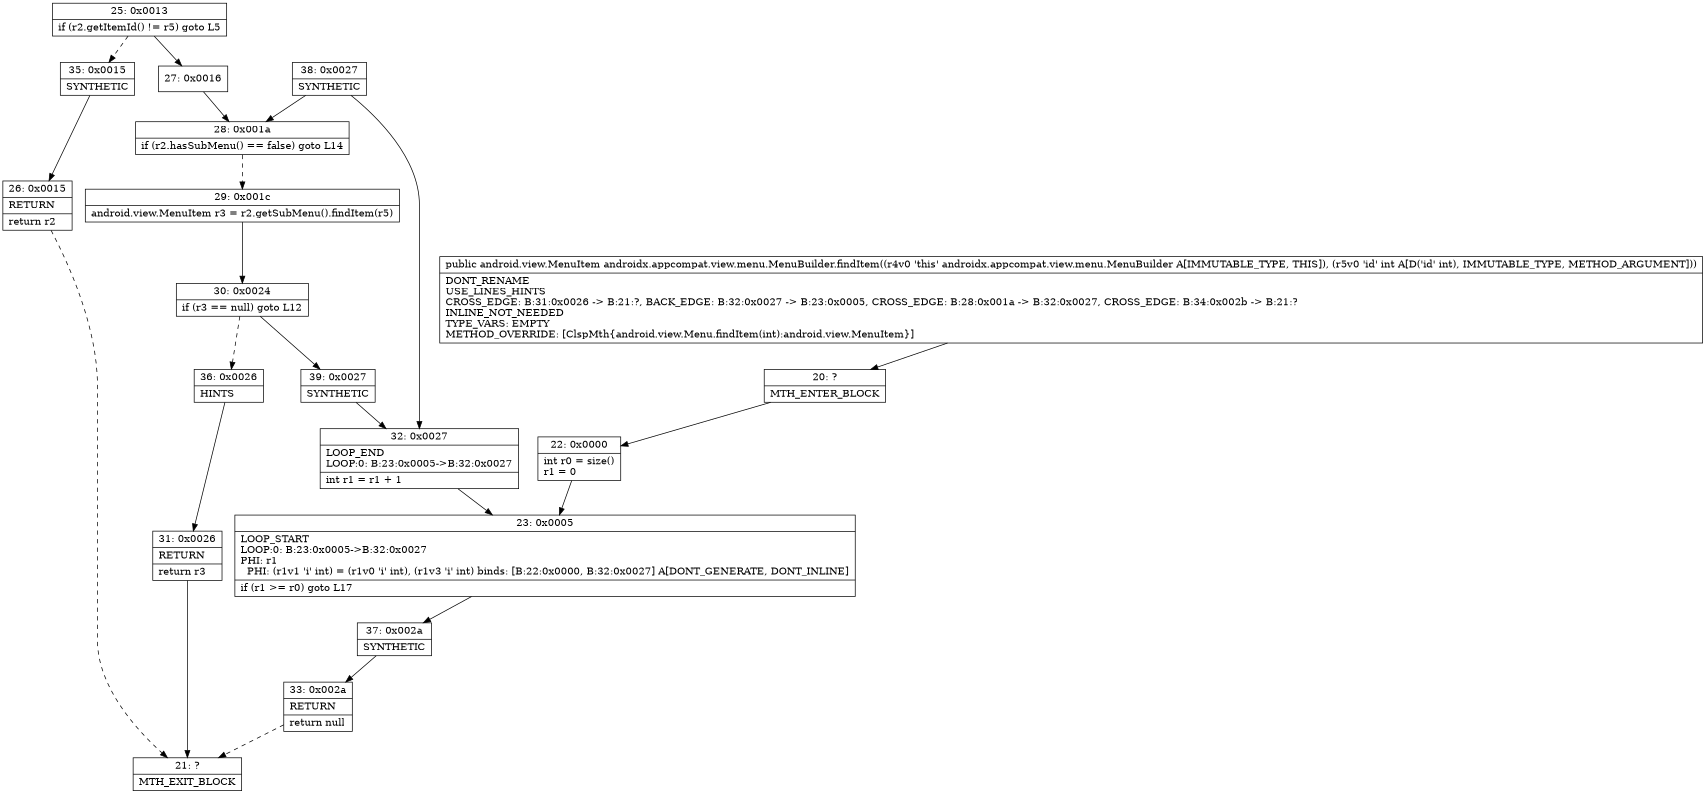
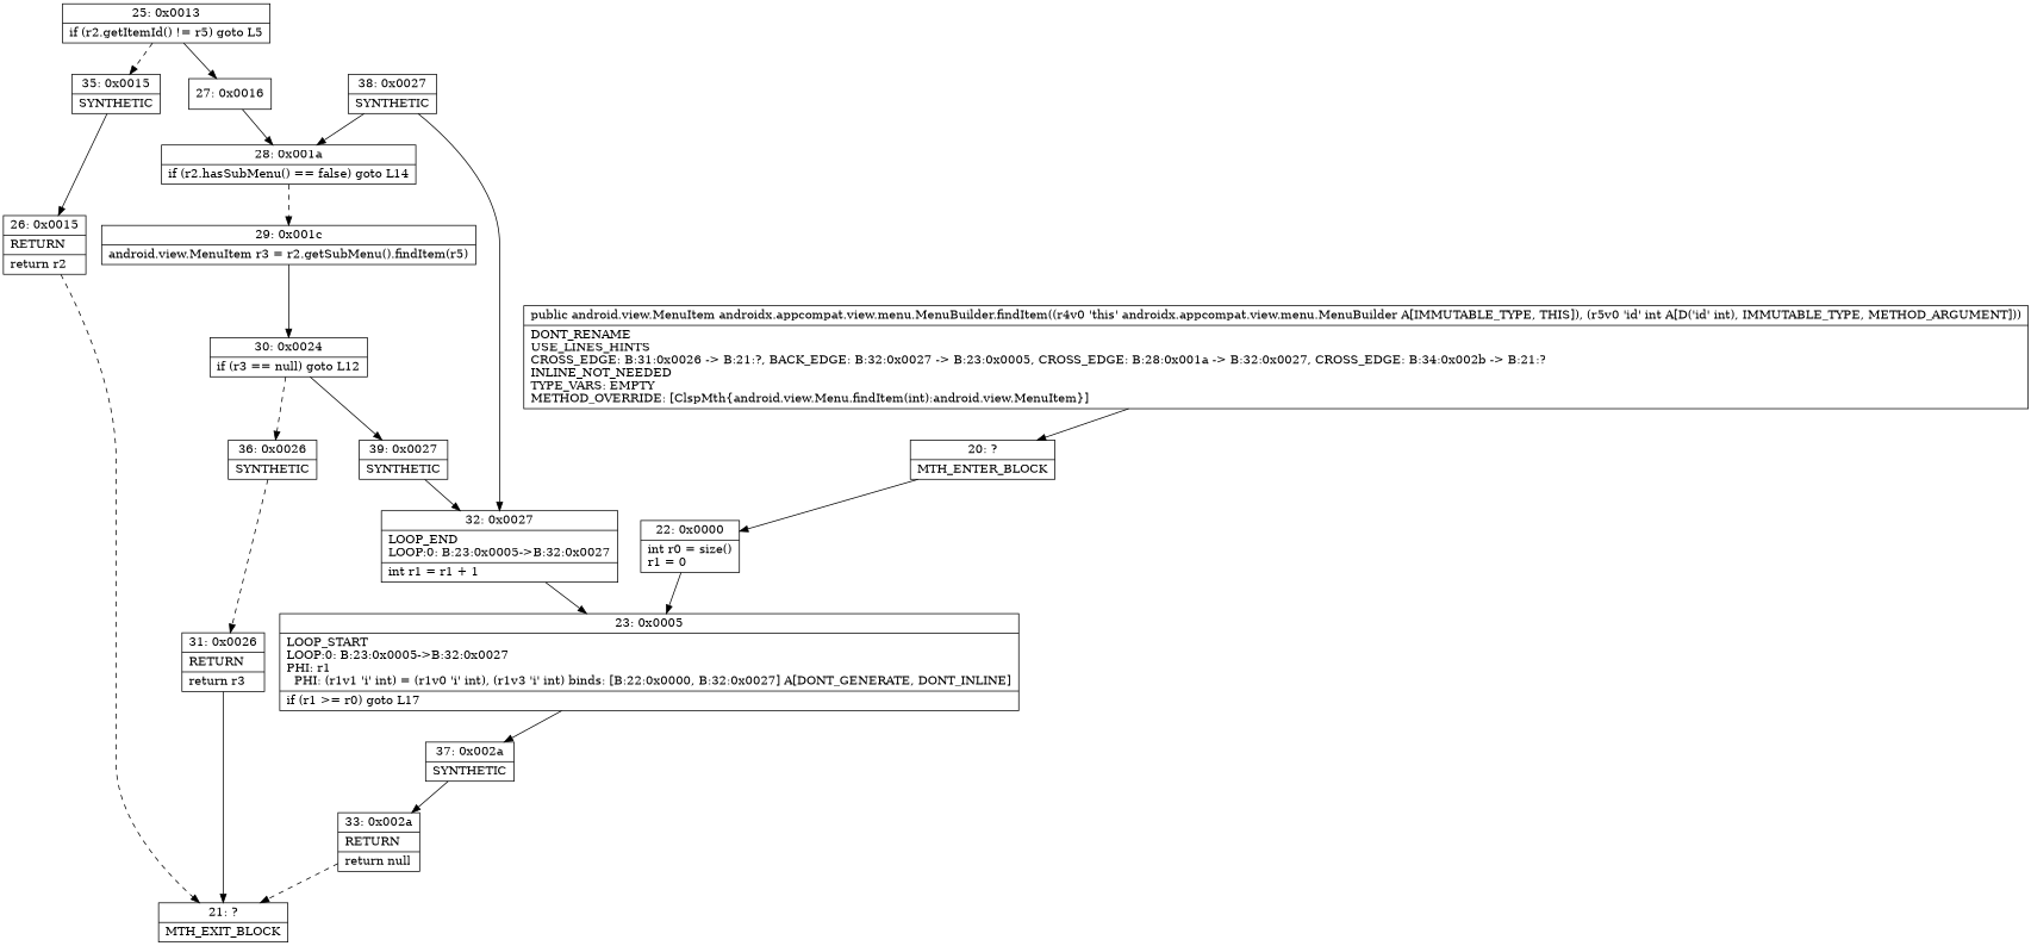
  digraph {
    node [shape=record]
    n1 [label="{20\:\ ?|MTH_ENTER_BLOCK\l}"]
    n2 [label="{22\:\ 0x0000|int r0 = size()\lr1 = 0\l}"]
    n3 [label="{23\:\ 0x0005|LOOP_START\lLOOP:0: B:23:0x0005\-\>B:32:0x0027\lPHI: r1 \l  PHI: (r1v1 'i' int) = (r1v0 'i' int), (r1v3 'i' int) binds: [B:22:0x0000, B:32:0x0027] A[DONT_GENERATE, DONT_INLINE]\l|if (r1 \>= r0) goto L17\l}"]
    n4 [label="{37\:\ 0x002a|SYNTHETIC\l}"]
    n5 [label="{33\:\ 0x002a|RETURN\l|return null\l}"]
    n6 [label="{25\:\ 0x0013|if (r2.getItemId() != r5) goto L5\l}"]
    n7 [label="{27\:\ 0x0016}"]
    n8 [label="{35\:\ 0x0015|SYNTHETIC\l}"]
    n9 [label="{28\:\ 0x001a|if (r2.hasSubMenu() == false) goto L14\l}"]
    n10 [label="{26\:\ 0x0015|RETURN\l|return r2\l}"]
    n11 [label="{29\:\ 0x001c|android.view.MenuItem r3 = r2.getSubMenu().findItem(r5)\l}"]
    n12 [label="{30\:\ 0x0024|if (r3 == null) goto L12\l}"]
    n13 [label="{38\:\ 0x0027|SYNTHETIC\l}"]
    n14 [label="{32\:\ 0x0027|LOOP_END\lLOOP:0: B:23:0x0005\-\>B:32:0x0027\l|int r1 = r1 + 1\l}"]
-   n15 [label="{36\:\ 0x0026|HINTS\l}"]
+   n15 [label="{36\:\ 0x0026|SYNTHETIC\l}"]
    n16 [label="{39\:\ 0x0027|SYNTHETIC\l}"]
    n17 [label="{31\:\ 0x0026|RETURN\l|return r3\l}"]
    n18 [label="{21\:\ ?|MTH_EXIT_BLOCK\l}"]
    n19 [label="{public android.view.MenuItem androidx.appcompat.view.menu.MenuBuilder.findItem((r4v0 'this' androidx.appcompat.view.menu.MenuBuilder A[IMMUTABLE_TYPE, THIS]), (r5v0 'id' int A[D('id' int), IMMUTABLE_TYPE, METHOD_ARGUMENT]))  | DONT_RENAME\lUSE_LINES_HINTS\lCROSS_EDGE: B:31:0x0026 \-\> B:21:?, BACK_EDGE: B:32:0x0027 \-\> B:23:0x0005, CROSS_EDGE: B:28:0x001a \-\> B:32:0x0027, CROSS_EDGE: B:34:0x002b \-\> B:21:?\lINLINE_NOT_NEEDED\lTYPE_VARS: EMPTY\lMETHOD_OVERRIDE: [ClspMth\{android.view.Menu.findItem(int):android.view.MenuItem\}]\l}"]
    n1 -> n2
    n2 -> n3
    n3 -> n4
    n4 -> n5
    n5 -> n18 [style=dashed]
    n6 -> n7
    n6 -> n8 [style=dashed]
    n7 -> n9
    n8 -> n10
    n9 -> n11 [style=dashed]
    n10 -> n18 [style=dashed]
    n11 -> n12
    n12 -> n15 [style=dashed]
    n12 -> n16
    n13 -> n9
    n13 -> n14
    n14 -> n3
-   n15 -> n17
+   n15 -> n17 [style=dashed]
    n16 -> n14
    n17 -> n18
    n19 -> n1
  }
